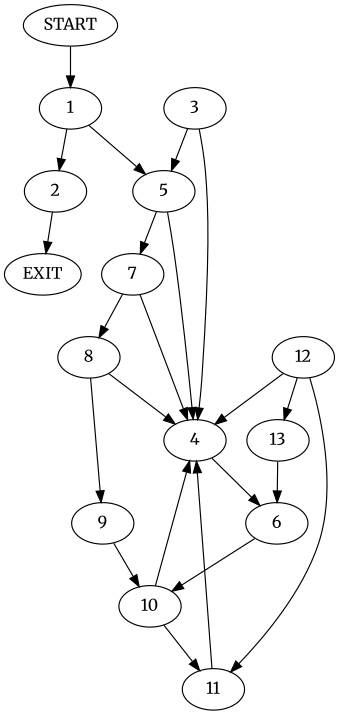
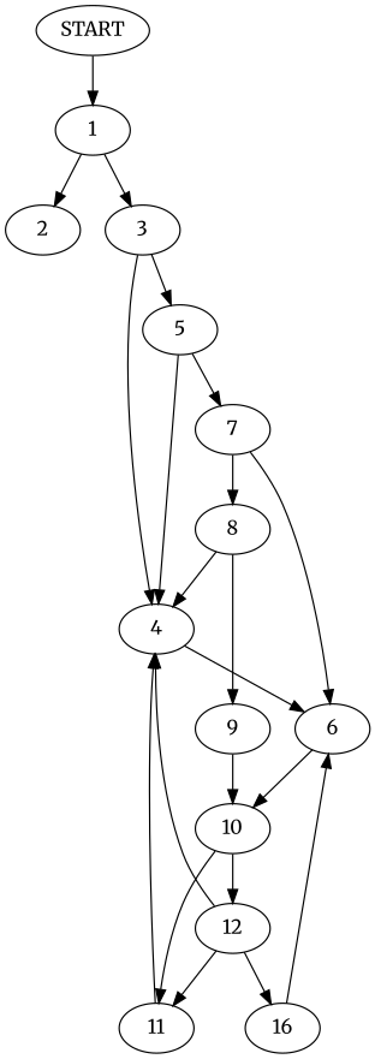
  digraph {
    fontname=Merriweather
    node [fontname=Merriweather]
    edge [fontname=Merriweather]
    n1 [label=START]
    1
    2
    3
-   n5 [label=EXIT]
    4
    5
    6
    7
    10
    8
    9
    11
    12
-   13
+   13 [label=16]
    n1 -> 1
    1 -> 2
-   1 -> 5
-   2 -> n5
+   1 -> 3
    3 -> 4
    3 -> 5
    4 -> 6
    5 -> 4
    5 -> 7
    6 -> 10
-   7 -> 4
+   7 -> 6
    7 -> 8
-   10 -> 4
+   10 -> 12
    10 -> 11
    8 -> 4
    8 -> 9
    9 -> 10
    11 -> 4
    12 -> 4
    12 -> 11
    12 -> 13
    13 -> 6
  }
